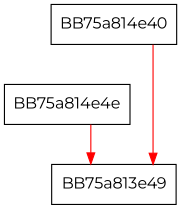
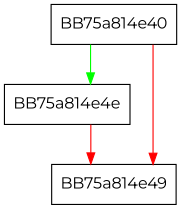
  digraph {
    fontname=Montserrat
    splines=ortho
    node [fontname=Montserrat shape=box]
    edge [color=red fontname=Montserrat]
    BB75a814e40
    BB75a814e4e
-   BB75a814e49 [label=BB75a813e49]
+   BB75a814e49
+   BB75a814e40 -> BB75a814e4e [color=green]
    BB75a814e40 -> BB75a814e49
    BB75a814e4e -> BB75a814e49
  }
